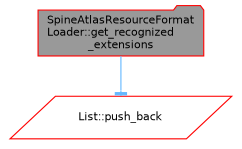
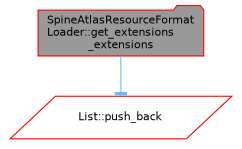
  digraph {
    rankdir=TB
    node [color=red fontname=Helvetica fontsize=10 style=filled]
-   n1 [fillcolor=grey60 fontcolor=black height=0.2 label="SpineAtlasResourceFormat\lLoader::get_recognized\l_extensions" shape=folder width=0.4]
+   n1 [fillcolor=grey60 fontcolor=black height=0.2 label="SpineAtlasResourceFormat\lLoader::get_extensions\l_extensions" shape=folder width=0.4]
    n2 [fillcolor=white height=0.2 label="List::push_back" shape=parallelogram width=0.4]
    n1 -> n2 [color=steelblue1 fontname=Helvetica fontsize=10 labelfontname=Helvetica labelfontsize=10 style=solid arrowhead=tee]
  }
